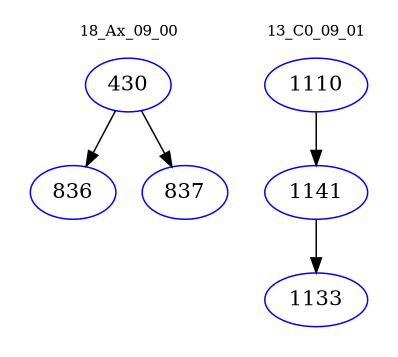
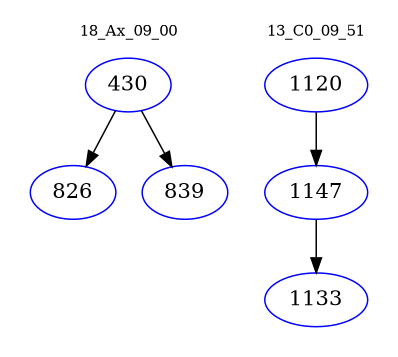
  digraph {
    node [color=blue]
    edge [color=black]
    n1 [label=430]
-   n2 [label=836]
-   n3 [label=837]
-   n4 [label=1110]
+   n2 [label=826]
+   n3 [label=839]
+   n4 [label=1120]
    n5 [label=1133]
-   n6 [label=1141]
+   n6 [label=1147]
    subgraph cluster_1 {
      color=white
      fontsize=10
      label="18_Ax_09_00"
      n1
      n2
      n3
    }
    subgraph cluster_2 {
      color=white
      fontsize=10
-     label="13_C0_09_01"
+     label="13_C0_09_51"
      n4
      n5
      n6
    }
    n1 -> n2
    n1 -> n3
    n4 -> n6
    n6 -> n5
  }
